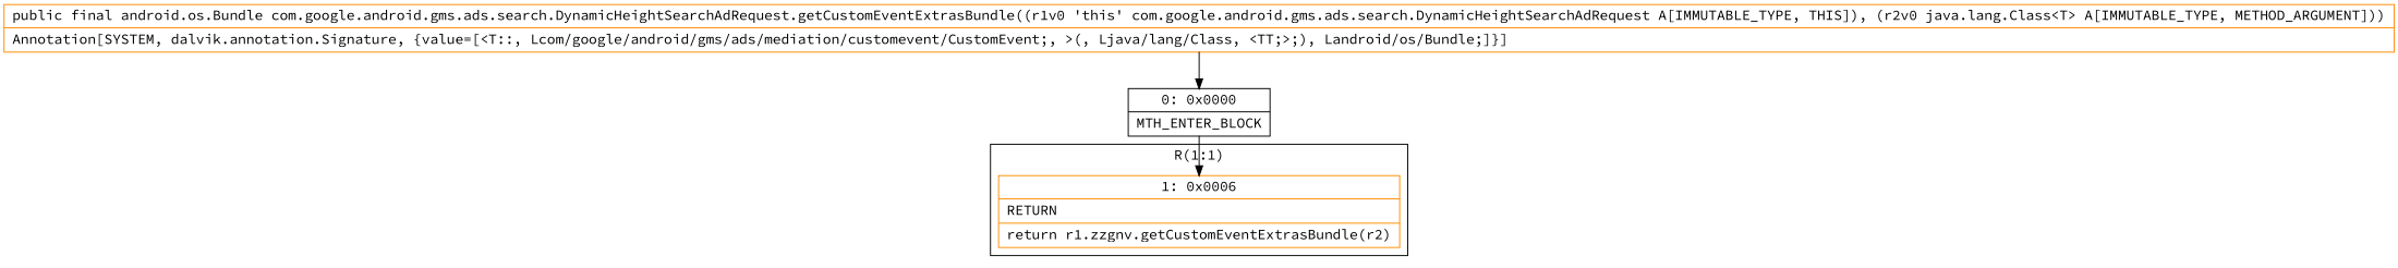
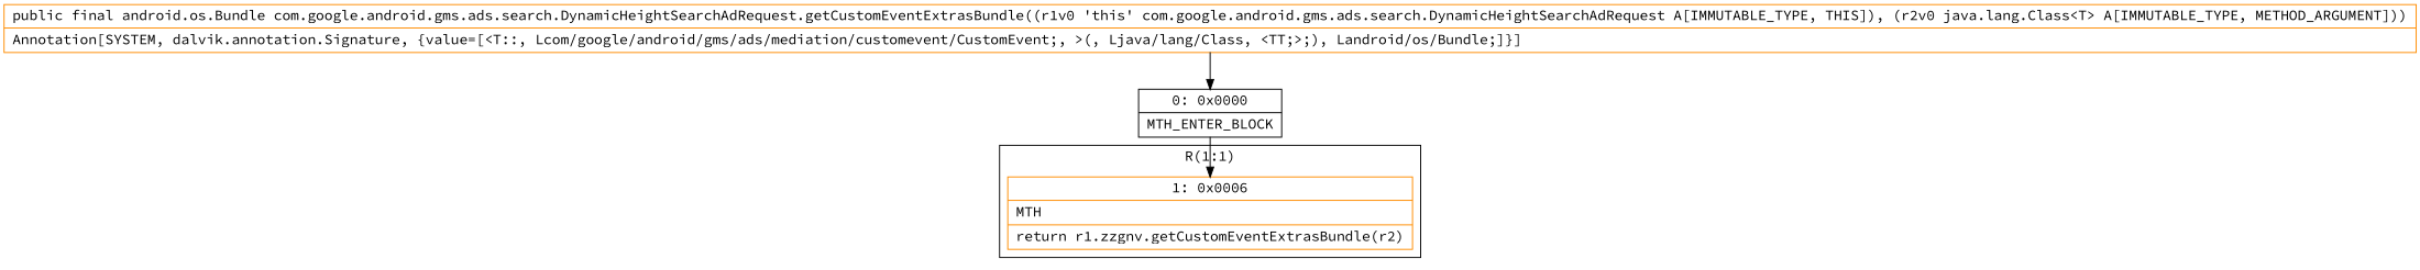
  digraph {
    fontname="Source Code Pro"
    node [color=darkorange shape=record fontname="Source Code Pro"]
    edge [fontname="Source Code Pro"]
-   n1 [label="{1\:\ 0x0006|RETURN\l|return r1.zzgnv.getCustomEventExtrasBundle(r2)\l}"]
+   n1 [label="{1\:\ 0x0006|MTH\l|return r1.zzgnv.getCustomEventExtrasBundle(r2)\l}"]
    n2 [color=black label="{0\:\ 0x0000|MTH_ENTER_BLOCK\l}"]
    n3 [label="{public final android.os.Bundle com.google.android.gms.ads.search.DynamicHeightSearchAdRequest.getCustomEventExtrasBundle((r1v0 'this' com.google.android.gms.ads.search.DynamicHeightSearchAdRequest A[IMMUTABLE_TYPE, THIS]), (r2v0 java.lang.Class\<T\> A[IMMUTABLE_TYPE, METHOD_ARGUMENT]))  | Annotation[SYSTEM, dalvik.annotation.Signature, \{value=[\<T::, Lcom\/google\/android\/gms\/ads\/mediation\/customevent\/CustomEvent;, \>(, Ljava\/lang\/Class, \<TT;\>;), Landroid\/os\/Bundle;]\}]\l}"]
    subgraph cluster_1 {
      label="R(1:1)"
      n1
    }
    n2 -> n1
    n3 -> n2
  }
